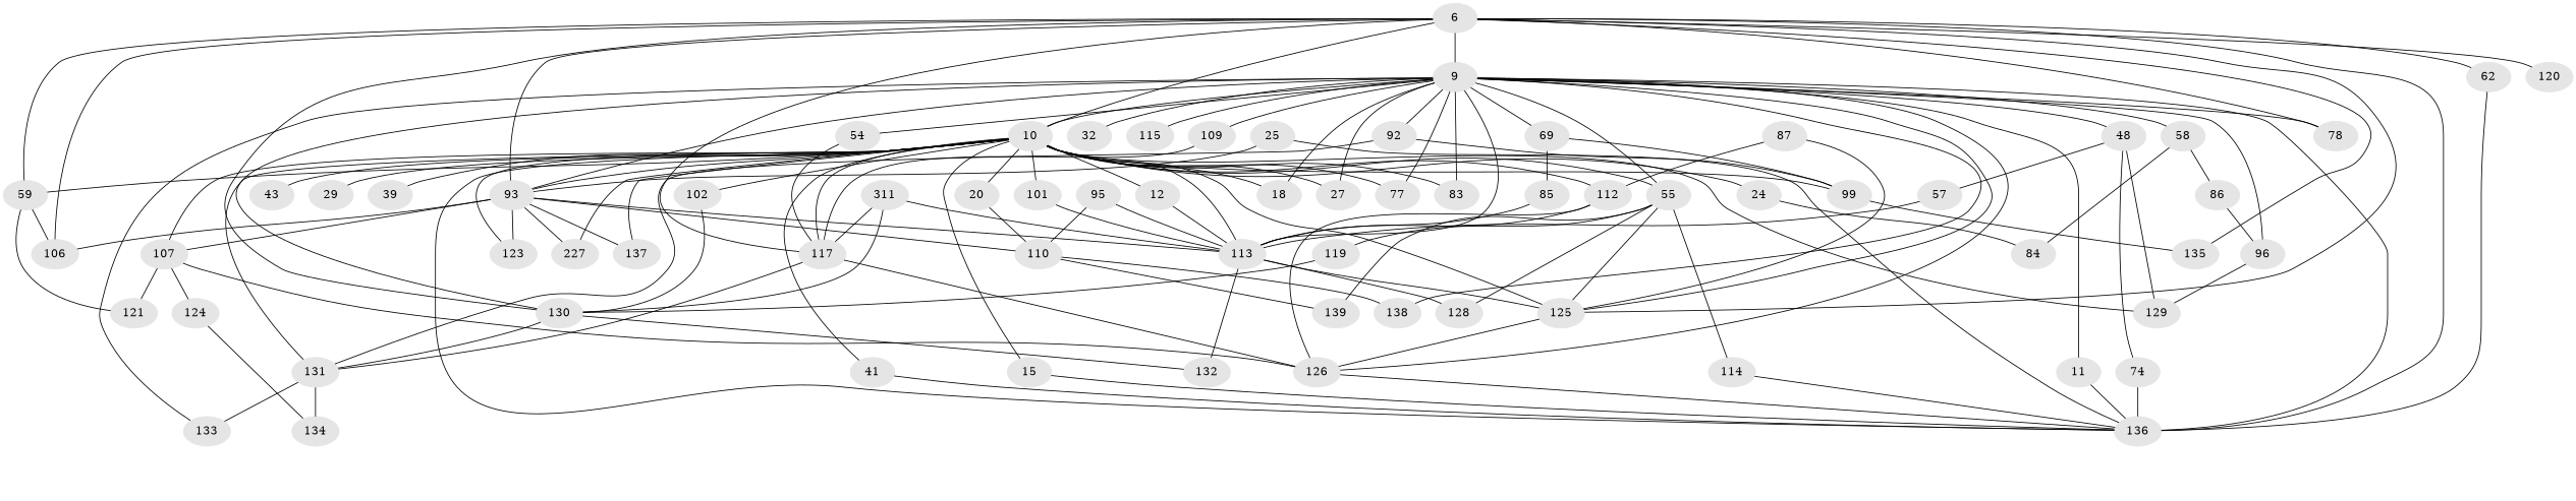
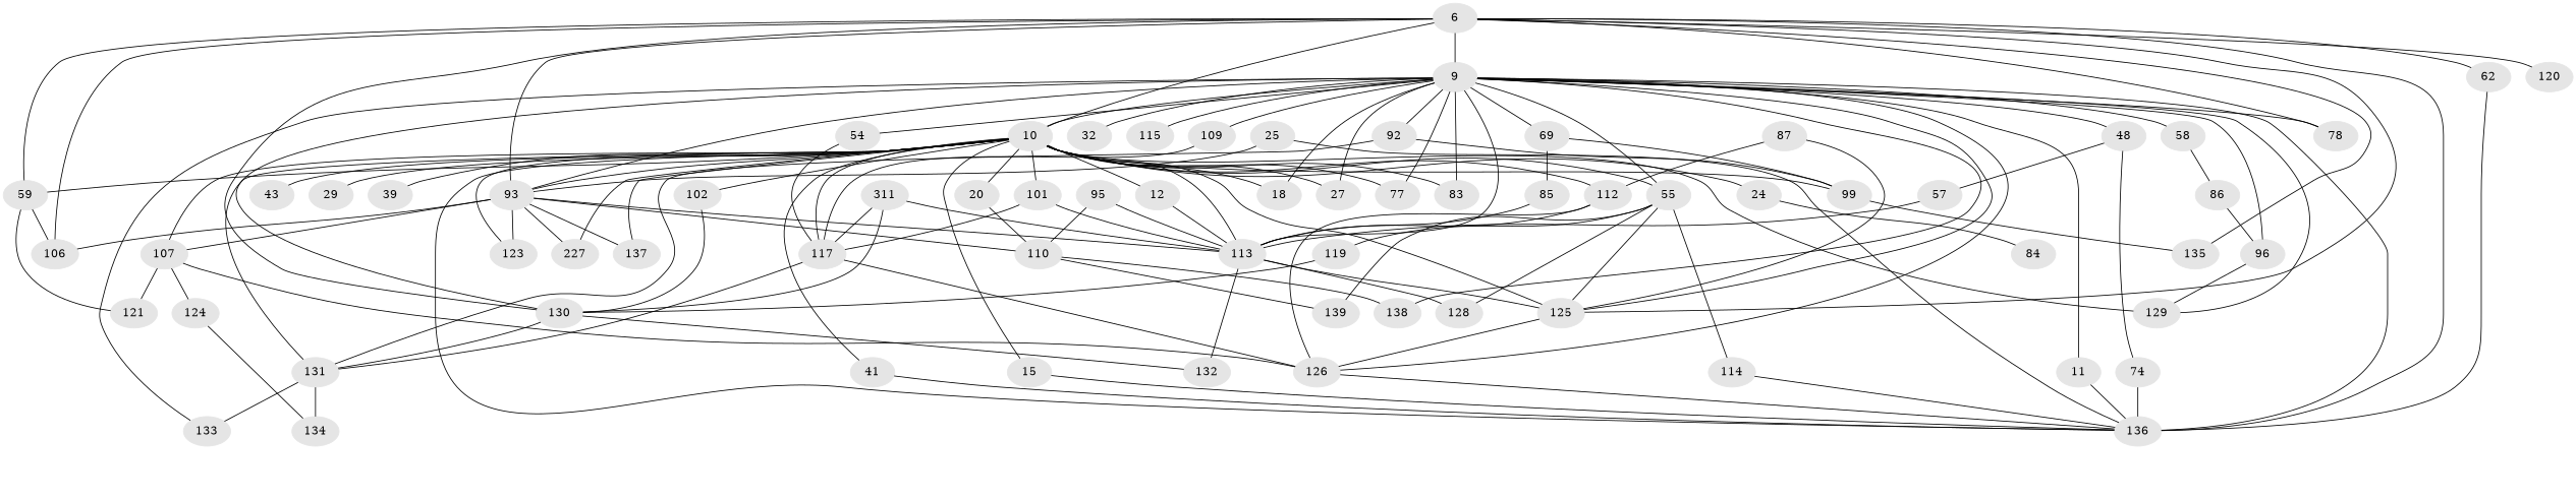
  graph {
    fontname="DejaVu Serif"
    node [color=gray90 fontname="DejaVu Serif" style=filled]
    edge [fontname="DejaVu Serif"]
    6 [super="+3"]
    9 [super="+4+1"]
    10 [super="+7+5"]
    59 [super="+56"]
    62
    78
    93 [super="+66+45+90"]
    117 [super="+108+75"]
    120
    125 [super="+21+67+116"]
    130 [super="+71"]
    135
    136 [super="+8"]
    106
    11
    18
    27
    32
    48
    54
    55 [super="+38+51"]
    58
    69
    77 [super="+68+47"]
    83
    92 [super="+91"]
    96 [super="+14"]
    109
    113 [super="+72+49+94+82"]
    115
    126 [super="+42+79+105"]
    129 [super="+118"]
    133
    138
    43
    12
    15
    20
    24
    29
    39
    41
    99 [super="+98+19"]
    101
    102 [super="+60"]
    107 [super="+73+104"]
    112 [super="+89+63+97"]
    123
    n49 [label=227]
    131 [super="+100"]
    137
    121
    110 [super="+52"]
    132
    57
    74
    114
    119
    128
    139
    84
    86
    85
    124
    134 [super="+122"]
    25
    87
    95
    n69 [label=311 super="+88"]
    6 -- 9 [weight=6]
    6 -- 10 [weight=6]
    6 -- 59
    6 -- 62
    6 -- 78
    6 -- 93 [weight=3]
-   6 -- 117 [weight=2]
+   101 -- 117 [weight=2]
    6 -- 120 [weight=2]
    6 -- 125 [weight=3]
    6 -- 130 [weight=2]
    6 -- 135
    6 -- 136 [weight=4]
    6 -- 106
    9 -- 10 [weight=9]
    9 -- 78
    9 -- 93 [weight=6]
    9 -- 125
    9 -- 130 [weight=3]
    9 -- 136 [weight=7]
    9 -- 11
    9 -- 18
    9 -- 27
    9 -- 32 [weight=2]
    9 -- 48 [weight=2]
    9 -- 54
    9 -- 55 [weight=3]
    9 -- 58 [weight=2]
    9 -- 69 [weight=2]
    9 -- 77 [weight=3]
    9 -- 83
    9 -- 92
    9 -- 96 [weight=3]
    9 -- 109
    9 -- 113 [weight=8]
    9 -- 115 [weight=2]
    9 -- 126
-   48 -- 129
+   9 -- 129
    9 -- 133
    9 -- 138
    10 -- 59 [weight=2]
    10 -- 93
    10 -- 117 [weight=2]
    10 -- 125 [weight=3]
    10 -- 136 [weight=6]
    10 -- 18
    10 -- 27
    10 -- 55
    10 -- 77
    10 -- 83
    10 -- 113 [weight=3]
    10 -- 129 [weight=2]
    10 -- 43
    10 -- 12 [weight=2]
    10 -- 15
    10 -- 20 [weight=2]
    10 -- 24 [weight=2]
    10 -- 29
    10 -- 39 [weight=2]
    10 -- 41
    10 -- 99 [weight=3]
    10 -- 101
    10 -- 102 [weight=2]
    10 -- 107 [weight=5]
    10 -- 112 [weight=3]
    10 -- 123
    10 -- n49
    10 -- 131 [weight=2]
    10 -- 137
    59 -- 106
    59 -- 121
    62 -- 136
    93 -- 106
    93 -- 113 [weight=3]
    93 -- 107
    93 -- 123
    93 -- n49
    93 -- 137
    93 -- 110 [weight=2]
    117 -- 126
    117 -- 131
    125 -- 126
    130 -- 131 [weight=2]
    130 -- 132
    11 -- 136
    48 -- 57
    48 -- 74
    54 -- 117
    55 -- 125
    55 -- 114
    55 -- 119
    55 -- 128
    55 -- 139
-   58 -- 84
    58 -- 86
    69 -- 99
    69 -- 85
    92 -- 99
    92 -- 131
    96 -- 129
    109 -- 117
    113 -- 125 [weight=2]
    113 -- 132
    113 -- 128
    126 -- 136
    12 -- 113
    15 -- 136
    20 -- 110
    24 -- 84
    41 -- 136
    99 -- 135
    101 -- 113
    102 -- 130
    107 -- 126
    107 -- 121
    107 -- 124
    112 -- 113 [weight=2]
    112 -- 126
    131 -- 133
    131 -- 134 [weight=2]
    110 -- 138
    110 -- 139
    57 -- 113
    74 -- 136
    114 -- 136
    119 -- 130
    86 -- 96
    85 -- 113
    124 -- 134
    25 -- 93
    25 -- 136
    87 -- 125
    87 -- 112
    95 -- 113
    95 -- 110
    n69 -- 117
    n69 -- 130
    n69 -- 113
  }
